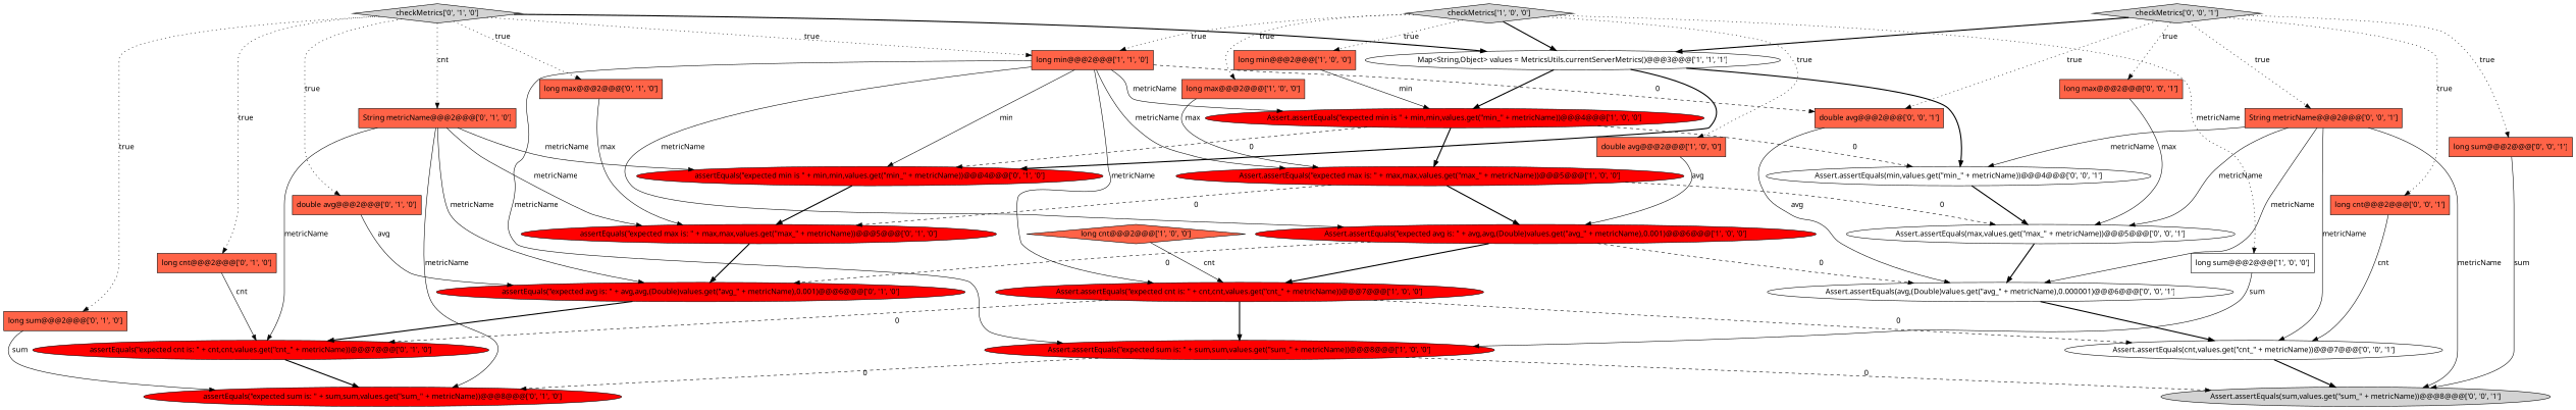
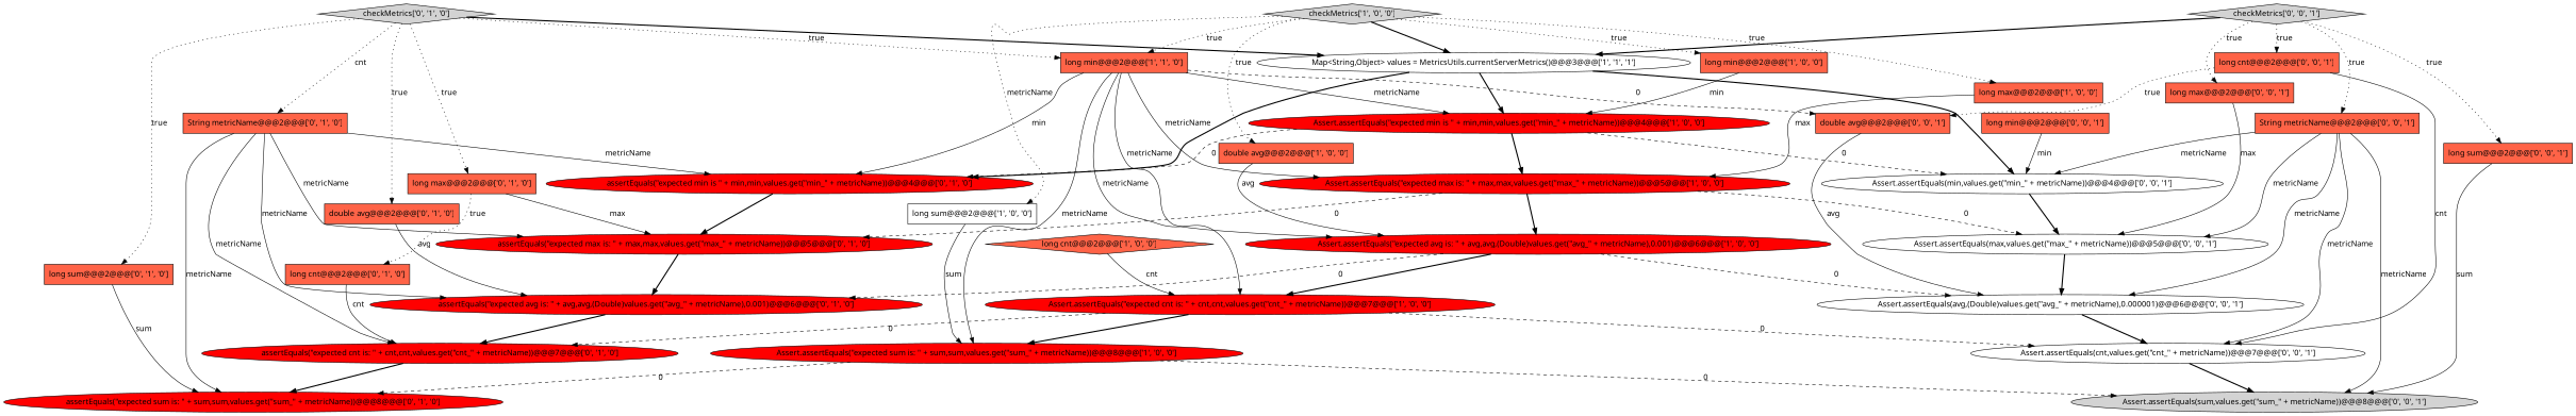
  digraph {
    fontname="Noto Sans"
    node [fillcolor=tomato fontname="Noto Sans" shape=ellipse style=filled]
    edge [fontname="Noto Sans" style=solid]
    n1 [fillcolor=red label="assertEquals(\"expected avg is: \" + avg,avg,(Double)values.get(\"avg_\" + metricName),0.001)@@@6@@@['0', '1', '0']"]
    n2 [fillcolor=red label="assertEquals(\"expected cnt is: \" + cnt,cnt,values.get(\"cnt_\" + metricName))@@@7@@@['0', '1', '0']"]
    n3 [fillcolor=red label="assertEquals(\"expected sum is: \" + sum,sum,values.get(\"sum_\" + metricName))@@@8@@@['0', '1', '0']"]
    n4 [label="String metricName@@@2@@@['0', '0', '1']" shape=box]
    n5 [fillcolor=white label="Assert.assertEquals(cnt,values.get(\"cnt_\" + metricName))@@@7@@@['0', '0', '1']"]
    n6 [fillcolor=white label="Assert.assertEquals(avg,(Double)values.get(\"avg_\" + metricName),0.000001)@@@6@@@['0', '0', '1']"]
    n7 [fillcolor=white label="Assert.assertEquals(min,values.get(\"min_\" + metricName))@@@4@@@['0', '0', '1']"]
    n8 [fillcolor=white label="Assert.assertEquals(max,values.get(\"max_\" + metricName))@@@5@@@['0', '0', '1']"]
    n9 [fillcolor=lightgray label="Assert.assertEquals(sum,values.get(\"sum_\" + metricName))@@@8@@@['0', '0', '1']"]
    n10 [fillcolor=lightgray label="checkMetrics['0', '0', '1']" shape=diamond]
    n11 [label="long max@@@2@@@['0', '0', '1']" shape=box]
    n12 [label="long sum@@@2@@@['0', '0', '1']" shape=box]
    n13 [label="long cnt@@@2@@@['0', '0', '1']" shape=box]
    n14 [label="double avg@@@2@@@['0', '0', '1']" shape=box]
    n15 [fillcolor=white label="Map<String,Object> values = MetricsUtils.currentServerMetrics()@@@3@@@['1', '1', '1']"]
+   n16 [label="long min@@@2@@@['0', '0', '1']" shape=box]
    n17 [fillcolor=red label="Assert.assertEquals(\"expected min is \" + min,min,values.get(\"min_\" + metricName))@@@4@@@['1', '0', '0']"]
    n18 [fillcolor=red label="assertEquals(\"expected min is \" + min,min,values.get(\"min_\" + metricName))@@@4@@@['0', '1', '0']"]
    n19 [fillcolor=red label="Assert.assertEquals(\"expected cnt is: \" + cnt,cnt,values.get(\"cnt_\" + metricName))@@@7@@@['1', '0', '0']"]
    n20 [fillcolor=red label="Assert.assertEquals(\"expected sum is: \" + sum,sum,values.get(\"sum_\" + metricName))@@@8@@@['1', '0', '0']"]
    n21 [label="long min@@@2@@@['1', '0', '0']" shape=box]
    n22 [fillcolor=red label="Assert.assertEquals(\"expected max is: \" + max,max,values.get(\"max_\" + metricName))@@@5@@@['1', '0', '0']"]
    n23 [fillcolor=lightgray label="checkMetrics['1', '0', '0']" shape=diamond]
    n24 [label="long min@@@2@@@['1', '1', '0']" shape=box]
    n25 [label="long max@@@2@@@['1', '0', '0']" shape=box]
    n26 [label="double avg@@@2@@@['1', '0', '0']" shape=box]
    n27 [fillcolor=white label="long sum@@@2@@@['1', '0', '0']" shape=box]
    n28 [label="long cnt@@@2@@@['1', '0', '0']" shape=diamond]
    n29 [fillcolor=red label="Assert.assertEquals(\"expected avg is: \" + avg,avg,(Double)values.get(\"avg_\" + metricName),0.001)@@@6@@@['1', '0', '0']"]
    n30 [fillcolor=red label="assertEquals(\"expected max is: \" + max,max,values.get(\"max_\" + metricName))@@@5@@@['0', '1', '0']"]
    n31 [label="double avg@@@2@@@['0', '1', '0']" shape=box]
    n32 [label="long cnt@@@2@@@['0', '1', '0']" shape=box]
    n33 [label="String metricName@@@2@@@['0', '1', '0']" shape=box]
    n34 [label="long max@@@2@@@['0', '1', '0']" shape=box]
    n35 [fillcolor=lightgray label="checkMetrics['0', '1', '0']" shape=diamond]
    n36 [label="long sum@@@2@@@['0', '1', '0']" shape=box]
    n1 -> n2 [style=bold]
    n2 -> n3 [style=bold]
    n4 -> n5 [label=metricName]
    n4 -> n6 [label=metricName]
    n4 -> n7 [label=metricName]
    n4 -> n8 [label=metricName]
    n4 -> n9 [label=metricName]
    n5 -> n9 [style=bold]
    n6 -> n5 [style=bold]
    n7 -> n8 [style=bold]
    n8 -> n6 [style=bold]
    n10 -> n4 [label=true style=dotted]
    n10 -> n11 [label=true style=dotted]
    n10 -> n12 [label=true style=dotted]
    n10 -> n13 [label=true style=dotted]
-   n10 -> n14 [label=true style=dotted]
+   n13 -> n14 [label=true style=dotted]
    n10 -> n15 [style=bold]
    n11 -> n8 [label=max]
    n12 -> n9 [label=sum]
    n13 -> n5 [label=cnt]
    n14 -> n6 [label=avg]
    n15 -> n7 [style=bold]
    n15 -> n17 [style=bold]
    n15 -> n18 [style=bold]
+   n16 -> n7 [label=min]
    n17 -> n7 [label=0 style=dashed]
    n17 -> n18 [label=0 style=dashed]
    n17 -> n22 [style=bold]
    n18 -> n30 [style=bold]
    n19 -> n2 [label=0 style=dashed]
    n19 -> n5 [label=0 style=dashed]
    n19 -> n20 [style=bold]
    n20 -> n3 [label=0 style=dashed]
    n20 -> n9 [label=0 style=dashed]
    n21 -> n17 [label=min]
    n22 -> n8 [label=0 style=dashed]
    n22 -> n29 [style=bold]
    n22 -> n30 [label=0 style=dashed]
    n23 -> n15 [style=bold]
    n23 -> n21 [label=true style=dotted]
    n23 -> n24 [label=true style=dotted]
    n23 -> n25 [label=true style=dotted]
    n23 -> n26 [label=true style=dotted]
    n23 -> n27 [label=metricName style=dotted]
    n24 -> n14 [label=0 style=dashed]
    n24 -> n17 [label=metricName]
    n24 -> n18 [label=min]
    n24 -> n19 [label=metricName]
    n24 -> n20 [label=metricName]
    n24 -> n22 [label=metricName]
    n24 -> n29 [label=metricName]
    n25 -> n22 [label=max]
    n26 -> n29 [label=avg]
    n27 -> n20 [label=sum]
    n28 -> n19 [label=cnt]
    n29 -> n1 [label=0 style=dashed]
    n29 -> n6 [label=0 style=dashed]
    n29 -> n19 [style=bold]
    n30 -> n1 [style=bold]
    n31 -> n1 [label=avg]
    n32 -> n2 [label=cnt]
    n33 -> n1 [label=metricName]
    n33 -> n2 [label=metricName]
    n33 -> n3 [label=metricName]
    n33 -> n18 [label=metricName]
    n33 -> n30 [label=metricName]
    n34 -> n30 [label=max]
    n35 -> n15 [style=bold]
    n35 -> n24 [label=true style=dotted]
    n35 -> n31 [label=true style=dotted]
-   n35 -> n32 [label=true style=dotted]
+   n34 -> n32 [label=true style=dotted]
    n35 -> n33 [label=cnt style=dotted]
    n35 -> n34 [label=true style=dotted]
    n35 -> n36 [label=true style=dotted]
    n36 -> n3 [label=sum]
  }
